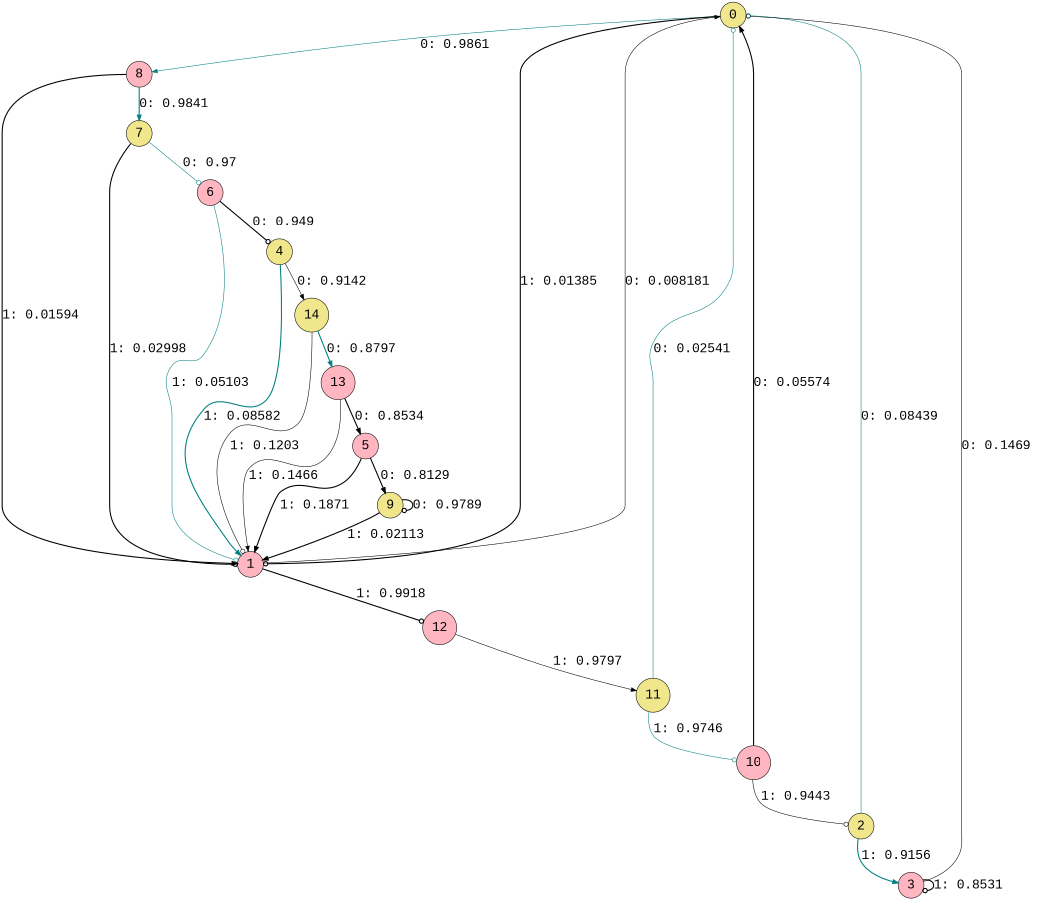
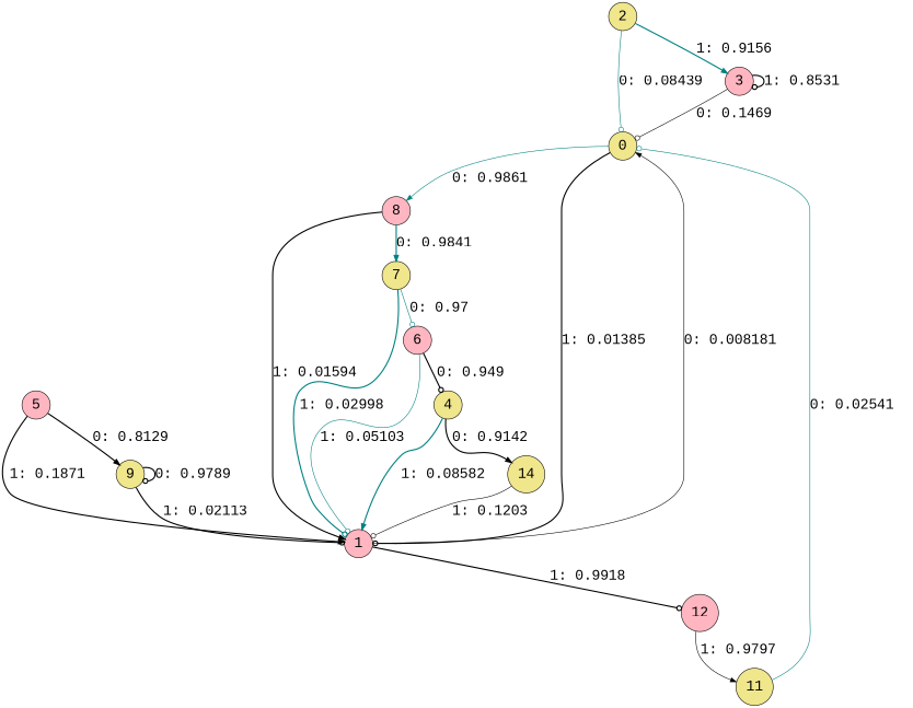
  digraph {
    fontname="Liberation Mono"
    node [fillcolor=lightpink fontname="Liberation Mono" fontsize=24 shape=circle style=filled]
    edge [arrowhead=odot color=black fontname="Liberation Mono" fontsize=24 style=bold]
    0 [fillcolor=khaki]
    8
    1
    7 [fillcolor=khaki]
    12
    6
    11 [fillcolor=khaki]
-   10
    2 [fillcolor=khaki]
    3
    4 [fillcolor=khaki]
    14 [fillcolor=khaki]
-   13
    5
    9 [fillcolor=khaki]
    0 -> 8 [arrowhead=normal color=teal label="0: 0.9861   " style=solid]
    0 -> 1 [label="1: 0.01385  "]
    8 -> 1 [arrowhead=normal label="1: 0.01594  "]
    8 -> 7 [arrowhead=normal color=teal label="0: 0.9841   "]
    1 -> 0 [arrowhead=normal label="0: 0.008181  " style=solid]
    1 -> 12 [label="1: 0.9918   "]
-   7 -> 1 [label="1: 0.02998  "]
+   7 -> 1 [color=teal label="1: 0.02998  "]
    7 -> 6 [color=teal label="0: 0.97     " style=solid]
    12 -> 11 [arrowhead=normal label="1: 0.9797   " style=solid]
    6 -> 1 [color=teal label="1: 0.05103  " style=solid]
    6 -> 4 [label="0: 0.949    "]
    11 -> 0 [color=teal label="0: 0.02541  " style=solid]
-   11 -> 10 [color=teal label="1: 0.9746   " style=solid]
-   10 -> 0 [arrowhead=normal label="0: 0.05574  "]
-   10 -> 2 [label="1: 0.9443   " style=solid]
    2 -> 0 [color=teal label="0: 0.08439  " style=solid]
    2 -> 3 [arrowhead=normal color=teal label="1: 0.9156   "]
    3 -> 0 [label="0: 0.1469   " style=solid]
    3 -> 3 [label="1: 0.8531   "]
    4 -> 1 [arrowhead=normal color=teal label="1: 0.08582  "]
-   4 -> 14 [arrowhead=normal label="0: 0.9142   " style=solid]
+   4 -> 14 [arrowhead=normal label="0: 0.9142   "]
    14 -> 1 [label="1: 0.1203   " style=solid]
-   14 -> 13 [arrowhead=normal color=teal label="0: 0.8797   "]
-   13 -> 1 [arrowhead=normal label="1: 0.1466   " style=solid]
-   13 -> 5 [arrowhead=normal label="0: 0.8534   "]
    5 -> 1 [arrowhead=normal label="1: 0.1871   "]
    5 -> 9 [arrowhead=normal label="0: 0.8129   "]
-   9 -> 1 [arrowhead=normal label="1: 0.02113  "]
+   9 -> 1 [label="1: 0.02113  "]
    9 -> 9 [label="0: 0.9789   "]
  }
